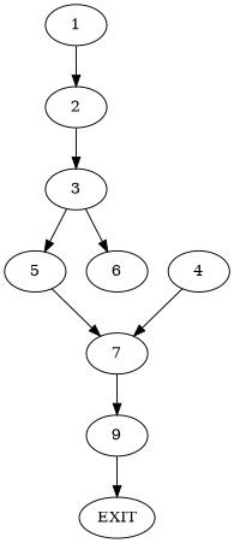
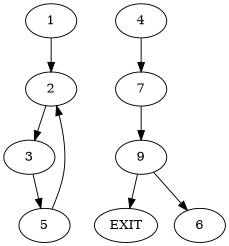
  digraph {
    1
    2
    n3 [label=EXIT]
    3
    5
    6
    4
    7
    9
    1 -> 2
    2 -> 3
    3 -> 5
-   3 -> 6
-   5 -> 7
+   9 -> 6
+   5 -> 2
    4 -> 7
    7 -> 9
    9 -> n3
  }
